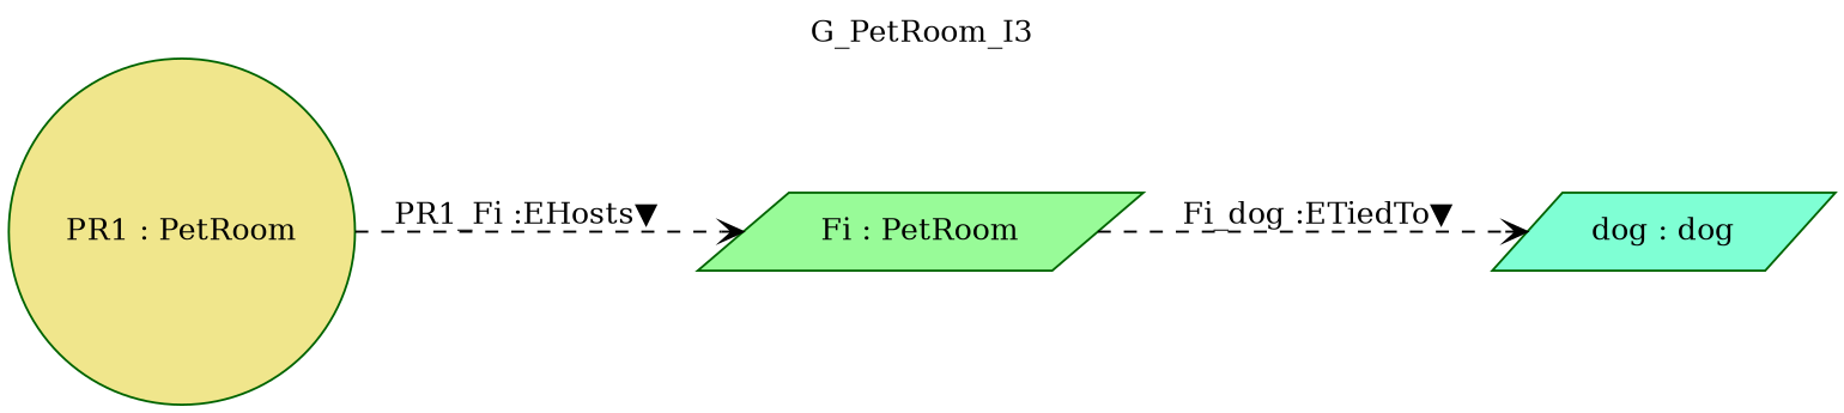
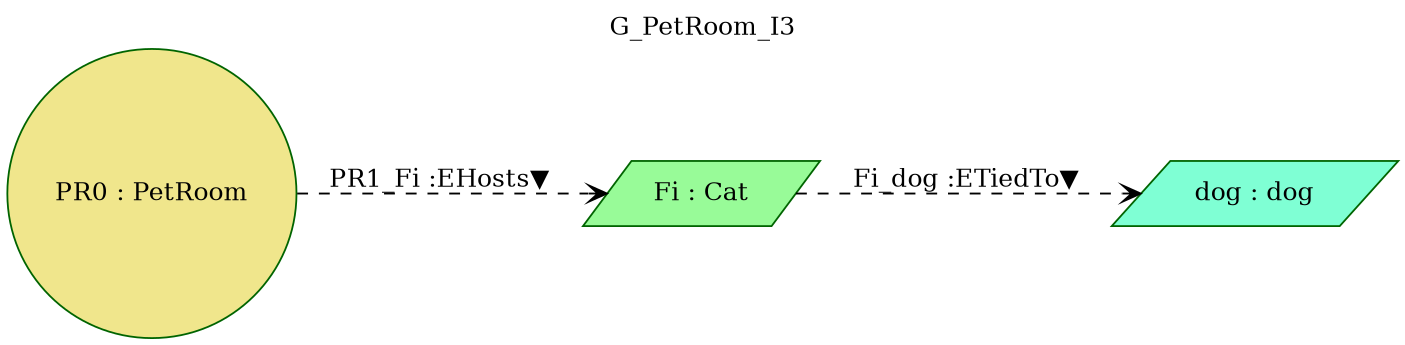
  digraph {
    label=G_PetRoom_I3
    labelfontsize=12
    labelloc=tl
    rankdir=LR
    node [color=darkgreen shape=parallelogram style=filled]
    edge [arrowhead=vee style=dashed]
-   n1 [fillcolor=khaki label="PR1 : PetRoom" shape=circle]
-   n2 [fillcolor=palegreen label="Fi : PetRoom"]
+   n1 [fillcolor=khaki label="PR0 : PetRoom" shape=circle]
+   n2 [fillcolor=palegreen label="Fi : Cat"]
    n3 [fillcolor=aquamarine label="dog : dog"]
    n1 -> n2 [label="PR1_Fi :EHosts▼"]
    n2 -> n3 [label="Fi_dog :ETiedTo▼"]
  }
